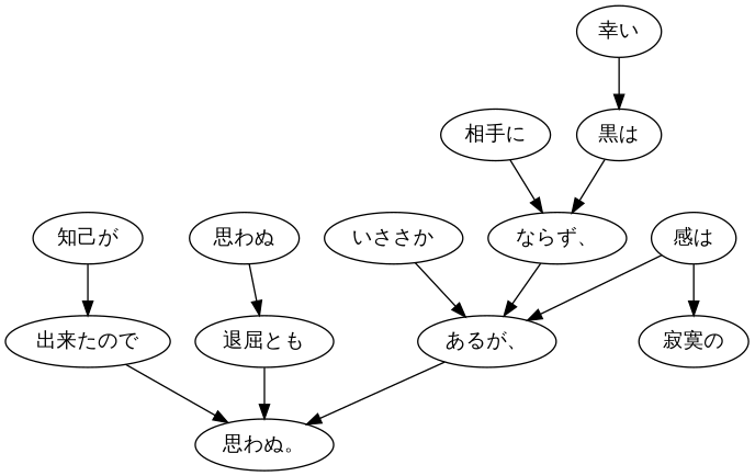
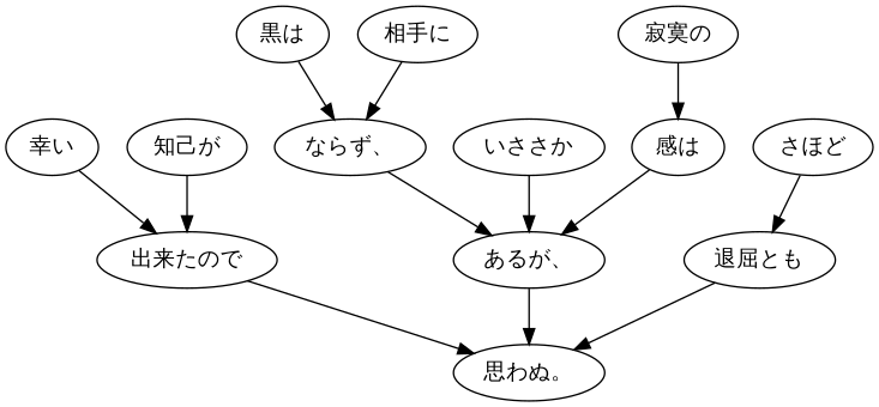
  digraph {
    fontname="Roboto Mono"
    node [fontname="Roboto Mono"]
    edge [fontname="Roboto Mono"]
    n1 [label="黒は"]
    n2 [label="ならず、"]
    n3 [label="あるが、"]
    n4 [label="相手に"]
    n5 [label="思わぬ。"]
    n6 [label="いささか"]
    n7 [label="寂寞の"]
    n8 [label="感は"]
    n9 [label="幸い"]
    n10 [label="出来たので"]
    n11 [label="知己が"]
-   n12 [label="思わぬ"]
+   n12 [label="さほど"]
    n13 [label="退屈とも"]
    n1 -> n2
    n2 -> n3
    n3 -> n5
    n4 -> n2
    n6 -> n3
-   n8 -> n7
+   n7 -> n8
    n8 -> n3
-   n9 -> n1
+   n9 -> n10
    n10 -> n5
    n11 -> n10
    n12 -> n13
    n13 -> n5
  }
